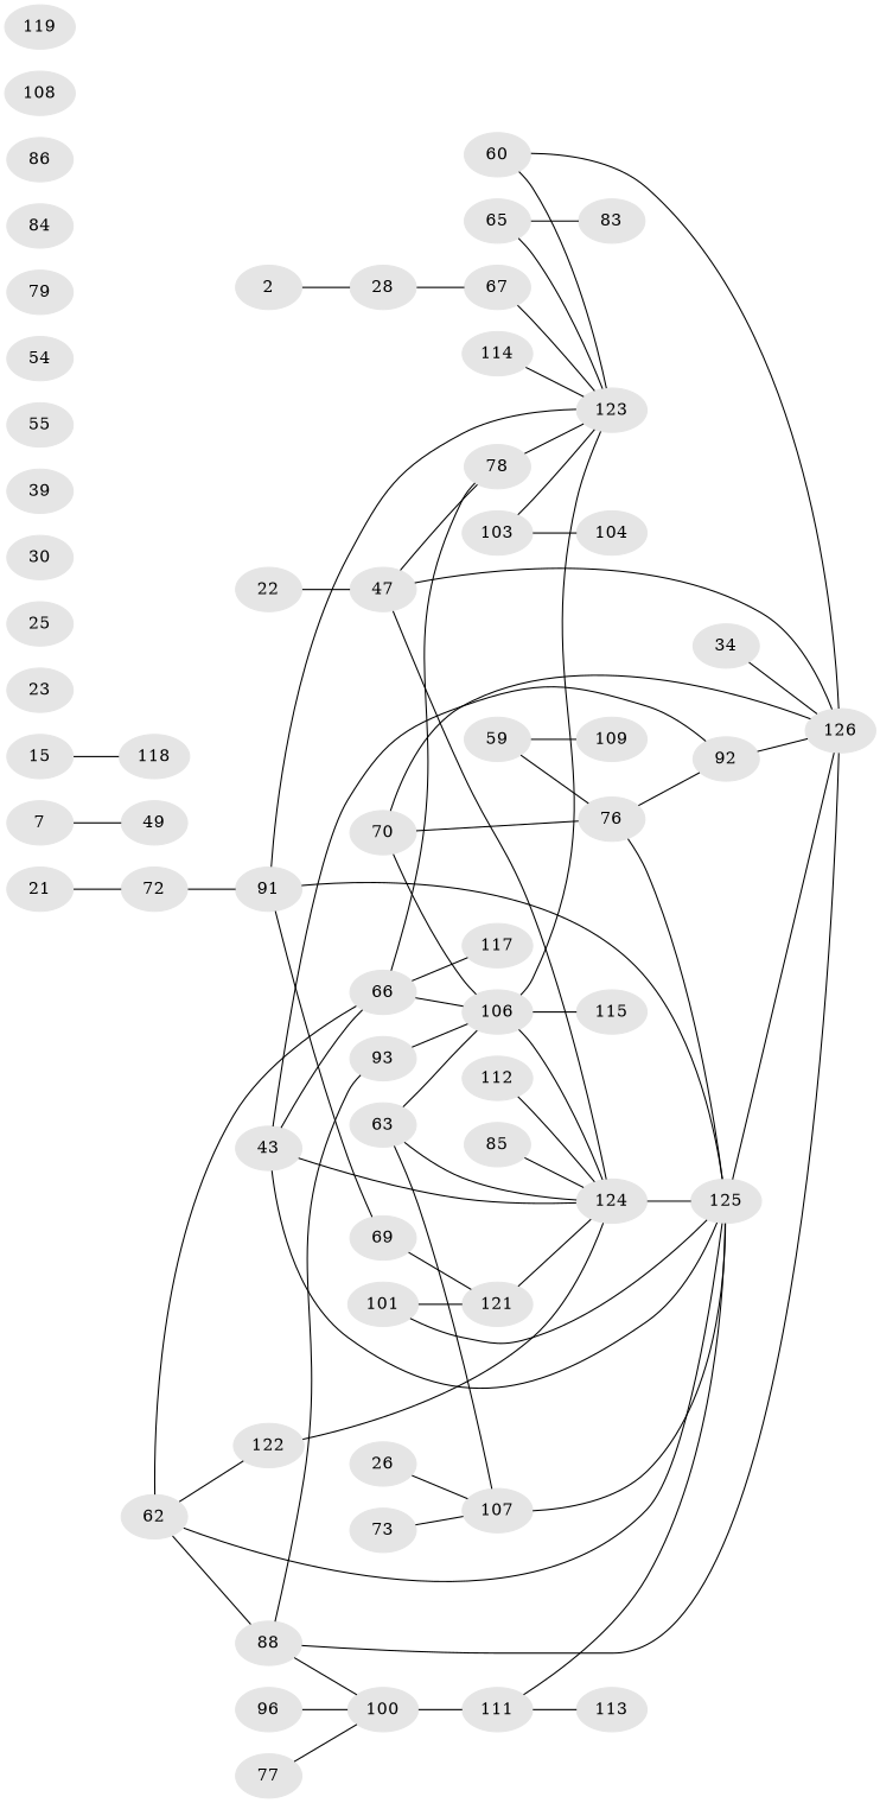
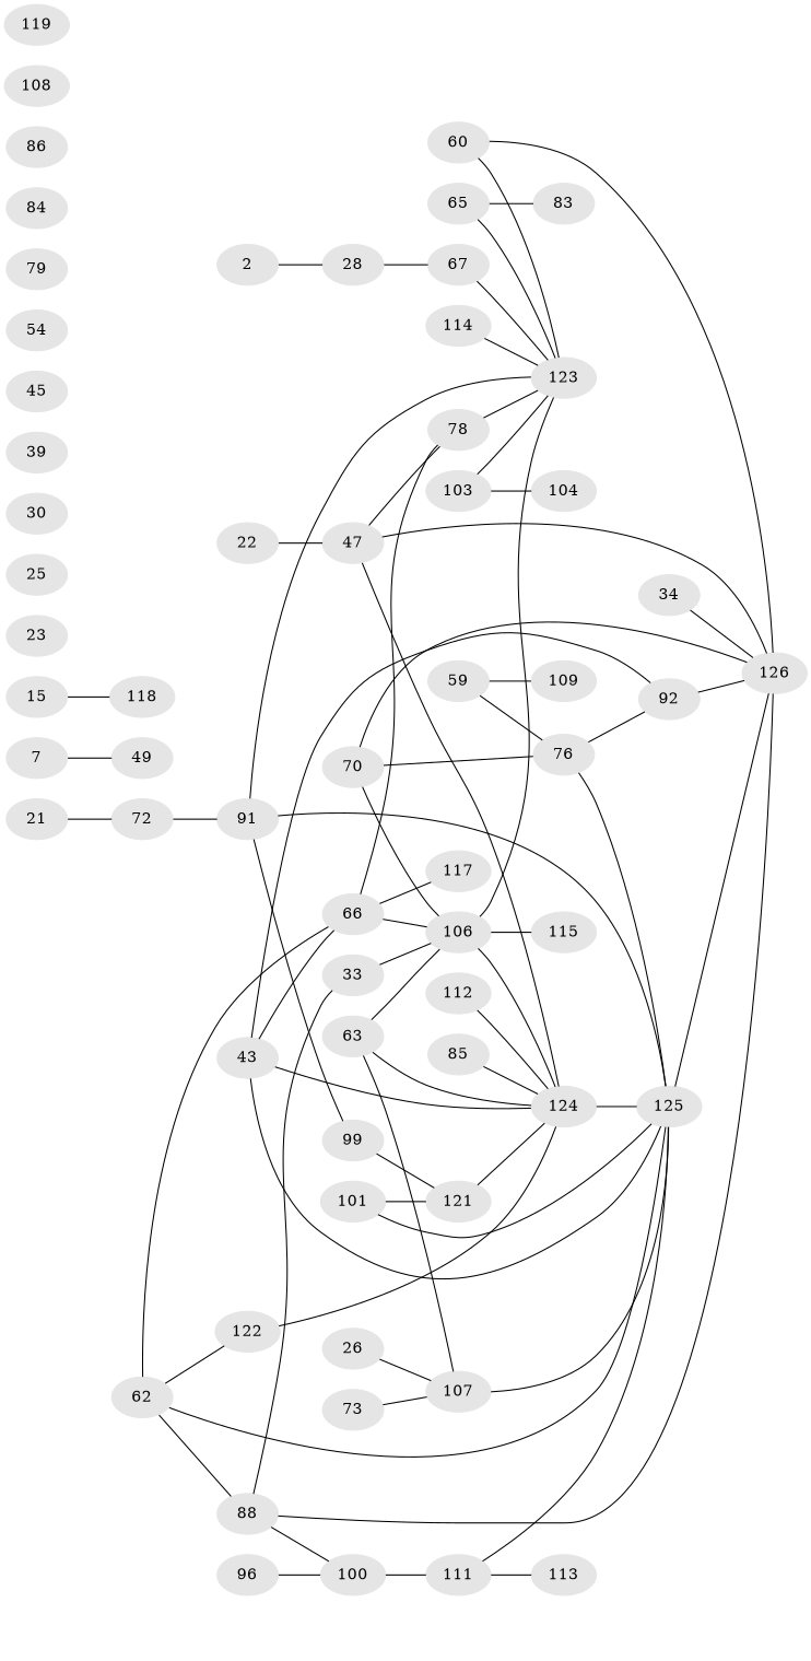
  graph {
    rankdir=LR
    node [color=gray90 style=filled]
    2
    28
    67
    7
    49
    15
    118
    72 [super="+8"]
    91 [super="+35+40+89"]
    21
    22
    47
    126 [super="+98+90"]
    124 [super="+33+95+120+102"]
    78
    23
    25
    26
    107
    125 [super="+64+94"]
    123 [super="+116"]
    30
    34
    39
    66 [super="+58"]
    106 [super="+46+82+97+10"]
    117
    43
    92 [super="+14+53"]
-   45 [label=55]
+   45
    54
    76 [super="+9"]
    59
    109
    60
    62
    88 [super="+51"]
    122
    100 [super="+81"]
-   93
+   93 [label=33]
    63 [super="+52"]
    115
    65
    83
    70 [super="+69"]
-   99 [super="+75" label=69]
+   99 [super="+75"]
    73 [super="+19"]
    111 [super="+20"]
-   77
    79
    84
    85
    86
    121 [super="+24+27"]
    96
    113
    101
    103
    104
    108
    112
    114
    119
    2 -- 28
    28 -- 67
    67 -- 123
    7 -- 49
    15 -- 118
    72 -- 91
    91 -- 125 [weight=3]
    91 -- 123 [weight=2]
    91 -- 99
    21 -- 72
    22 -- 47
    47 -- 126
    47 -- 124
    47 -- 78
    124 -- 125 [weight=3]
    78 -- 123
    26 -- 107
    107 -- 125
    125 -- 126
    34 -- 126
    66 -- 78
    66 -- 106
    66 -- 117
    106 -- 124
    106 -- 123
    106 -- 115
    43 -- 124
    43 -- 125
    43 -- 66
    43 -- 92
    92 -- 126 [weight=2]
    76 -- 125 [weight=2]
    76 -- 92 [weight=2]
    59 -- 76
    59 -- 109
    60 -- 126
    60 -- 123
    62 -- 125
    62 -- 66
    62 -- 88
    62 -- 122
    88 -- 126
    88 -- 100
    88 -- 93
    122 -- 124
    100 -- 111
    93 -- 106
    63 -- 124 [weight=3]
    63 -- 107
    63 -- 106 [weight=3]
    65 -- 123
    65 -- 83
    70 -- 126
    70 -- 106
    70 -- 76
    99 -- 121
    73 -- 107
    111 -- 125
    111 -- 113
-   77 -- 100
    85 -- 124
    121 -- 124
    96 -- 100
    101 -- 125
    101 -- 121
    103 -- 123
    103 -- 104
    112 -- 124
    114 -- 123
  }
